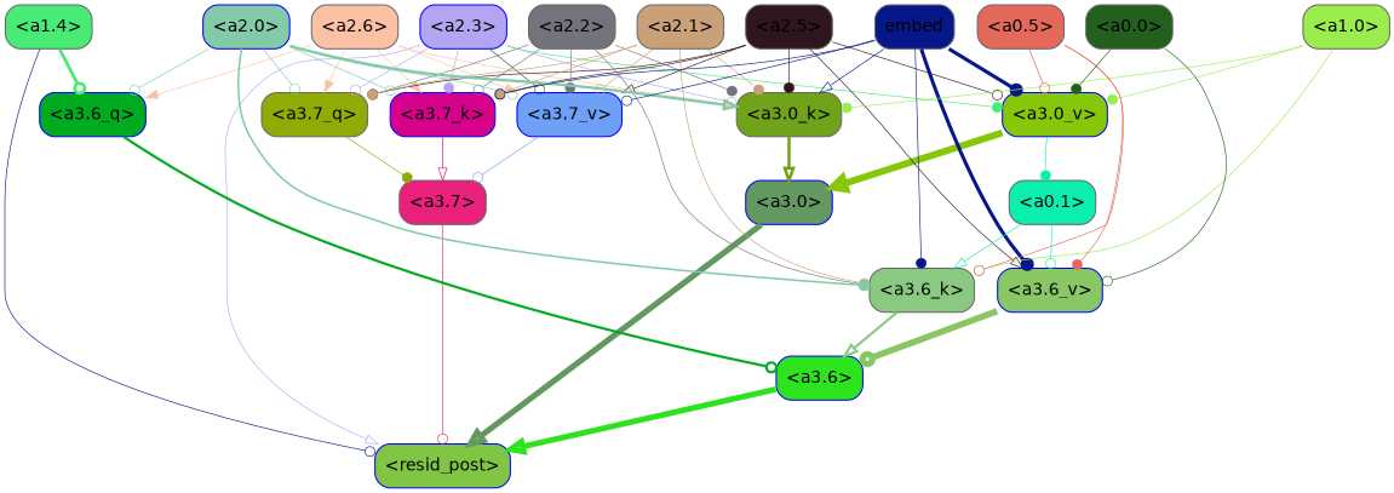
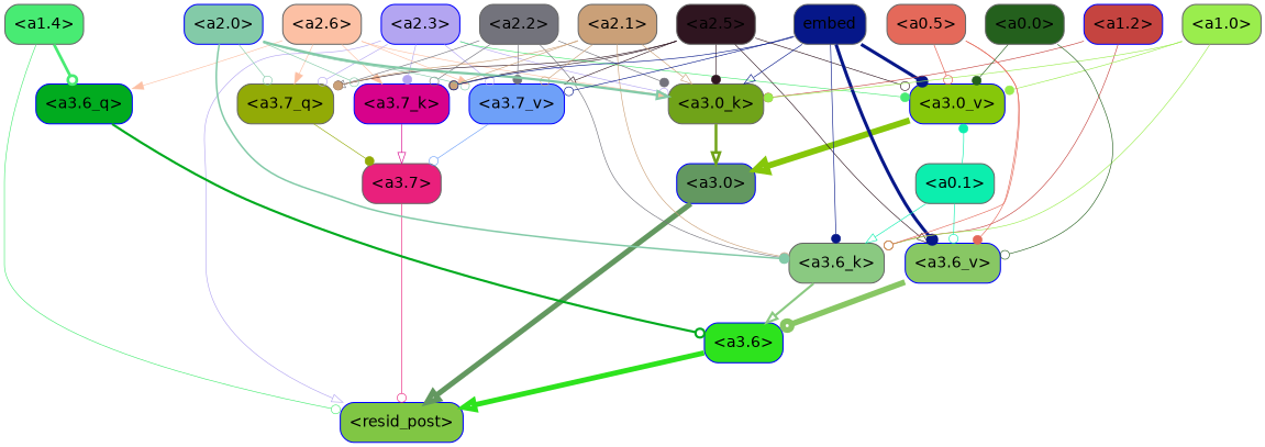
  strict digraph {
    splines=true
    node [color=gray40 fontname=Helvetica shape=box style="filled, rounded"]
    edge [arrowhead=odot color="#2f1520" penwidth=0.6]
    "<a3.7>" [fillcolor="#e9207c"]
    "<resid_post>" [color=blue fillcolor="#80c644"]
    "<a3.6>" [color=blue fillcolor="#2de31d"]
    "<a3.0>" [color=blue fillcolor="#639860"]
    "<a2.3>" [color=blue fillcolor="#b3a5f1"]
    "<a3.7_q>" [fillcolor="#92aa06"]
    "<a3.7_k>" [color=blue fillcolor="#d7028b"]
    "<a3.0_k>" [fillcolor="#70a319"]
    "<a3.7_v>" [color=blue fillcolor="#6ea0f8"]
    "<a3.0_v>" [color=blue fillcolor="#86c70a"]
    "<a1.4>" [fillcolor="#48eb73"]
    "<a3.6_q>" [color=blue fillcolor="#01ab1f"]
    "<a3.6_k>" [fillcolor="#8ac981"]
    "<a3.6_v>" [color=blue fillcolor="#88c764"]
    "<a2.6>" [fillcolor="#fcc0a4"]
    "<a2.5>" [fillcolor="#2f1520"]
    "<a2.2>" [fillcolor="#73737c"]
    "<a2.1>" [fillcolor="#caa078"]
    "<a2.0>" [color=blue fillcolor="#83caa8"]
    embed [fillcolor="#061789"]
+   "<a1.2>" [color=blue fillcolor="#c54440"]
    "<a1.0>" [fillcolor="#9aed4d"]
    "<a0.5>" [fillcolor="#e4695a"]
    "<a0.1>" [fillcolor="#0ceeae"]
    "<a0.0>" [fillcolor="#24601d"]
    "<a3.7>" -> "<resid_post>" [color="#e9207c"]
    "<a3.6>" -> "<resid_post>" [arrowhead=onormal color="#2de31d" penwidth=4.751612067222595]
    "<a3.0>" -> "<resid_post>" [arrowhead=onormal color="#639860" penwidth=4.884142994880676]
    "<a2.3>" -> "<resid_post>" [arrowhead=onormal color="#b3a5f1"]
    "<a2.3>" -> "<a3.7_q>" [color="#b3a5f1"]
    "<a2.3>" -> "<a3.7_k>" [arrowhead=dot color="#b3a5f1"]
    "<a2.3>" -> "<a3.0_k>" [color="#b3a5f1"]
-   "<a2.3>" -> "<a3.7_v>" [color="#24601d"]
+   "<a2.3>" -> "<a3.7_v>" [color="#b3a5f1"]
    "<a2.3>" -> "<a3.0_v>" [arrowhead=dot color="#48eb73"]
    "<a3.7_q>" -> "<a3.7>" [arrowhead=dot color="#92aa06"]
    "<a3.7_k>" -> "<a3.7>" [arrowhead=onormal color="#d7028b"]
    "<a3.0_k>" -> "<a3.0>" [arrowhead=onormal color="#70a319" penwidth=2.476402521133423]
    "<a3.7_v>" -> "<a3.7>" [color="#6ea0f8"]
    "<a3.0_v>" -> "<a3.0>" [arrowhead=onormal color="#86c70a" penwidth=5.652270674705505]
-   "<a1.4>" -> "<resid_post>" [color="#061789"]
+   "<a1.4>" -> "<resid_post>" [color="#48eb73"]
    "<a1.4>" -> "<a3.6_q>" [color="#48eb73" penwidth=2.6469622254371643]
    "<a3.6_q>" -> "<a3.6>" [color="#01ab1f" penwidth=2.091020345687866]
    "<a3.6_k>" -> "<a3.6>" [arrowhead=onormal color="#8ac981" penwidth=2.048597991466522]
    "<a3.6_v>" -> "<a3.6>" [color="#88c764" penwidth=5.2550448179244995]
    "<a2.6>" -> "<a3.7_q>" [color="#fcc0a4" arrowhead=""]
    "<a2.6>" -> "<a3.7_k>" [color="#fcc0a4" arrowhead=""]
    "<a2.6>" -> "<a3.0_k>" [color="#fcc0a4" arrowhead=""]
    "<a2.6>" -> "<a3.7_v>" [color="#fcc0a4" arrowhead=""]
    "<a2.6>" -> "<a3.6_q>" [color="#fcc0a4" arrowhead=""]
    "<a2.5>" -> "<a3.7_q>" [arrowhead=dot]
    "<a2.5>" -> "<a3.7_k>"
    "<a2.5>" -> "<a3.0_k>" [arrowhead=dot]
    "<a2.5>" -> "<a3.7_v>" [arrowhead=onormal]
    "<a2.5>" -> "<a3.0_v>"
    "<a2.5>" -> "<a3.6_v>" [arrowhead=onormal]
-   "<a2.2>" -> "<a3.7_q>" [color="#73737c"]
+   "<a2.2>" -> "<a3.7_q>" [arrowhead=onormal color="#73737c"]
    "<a2.2>" -> "<a3.7_k>" [color="#73737c"]
    "<a2.2>" -> "<a3.0_k>" [arrowhead=dot color="#73737c"]
    "<a2.2>" -> "<a3.7_v>" [arrowhead=dot color="#73737c"]
    "<a2.2>" -> "<a3.6_k>" [color="#73737c"]
    "<a2.1>" -> "<a3.7_q>" [arrowhead=dot color="#caa078"]
    "<a2.1>" -> "<a3.7_k>" [arrowhead=dot color="#caa078"]
-   "<a2.1>" -> "<a3.0_k>" [arrowhead=dot color="#caa078"]
+   "<a2.1>" -> "<a3.0_k>" [arrowhead=onormal color="#caa078"]
    "<a2.1>" -> "<a3.7_v>" [color="#caa078"]
    "<a2.1>" -> "<a3.6_k>" [color="#caa078"]
    "<a2.0>" -> "<a3.7_q>" [color="#83caa8"]
    "<a2.0>" -> "<a3.7_k>" [color="#83caa8"]
    "<a2.0>" -> "<a3.0_k>" [arrowhead=onormal color="#83caa8" penwidth=2.2137351036071777]
    "<a2.0>" -> "<a3.7_v>" [color="#83caa8"]
-   "<a2.0>" -> "<a3.6_q>" [color="#83caa8"]
    "<a2.0>" -> "<a3.6_k>" [arrowhead=dot color="#83caa8" penwidth=1.4757367372512817]
    embed -> "<a3.7_k>" [color="#061789"]
    embed -> "<a3.0_k>" [arrowhead=onormal color="#061789"]
    embed -> "<a3.7_v>" [color="#061789"]
    embed -> "<a3.0_v>" [arrowhead=dot color="#061789" penwidth=2.972973108291626]
    embed -> "<a3.6_k>" [arrowhead=dot color="#061789"]
    embed -> "<a3.6_v>" [arrowhead=dot color="#061789" penwidth=2.9582033157348633]
+   "<a1.2>" -> "<a3.0_k>" [arrowhead=dot color="#c54440"]
+   "<a1.2>" -> "<a3.6_k>" [color="#c54440"]
    "<a1.0>" -> "<a3.0_k>" [arrowhead=dot color="#9aed4d"]
    "<a1.0>" -> "<a3.0_v>" [arrowhead=dot color="#9aed4d"]
    "<a1.0>" -> "<a3.6_k>" [color="#9aed4d"]
    "<a0.5>" -> "<a3.0_v>" [color="#e4695a" penwidth=0.6790935099124908]
    "<a0.5>" -> "<a3.6_k>" [color="#e4695a"]
    "<a0.5>" -> "<a3.6_v>" [arrowhead=dot color="#e4695a"]
-   "<a3.0_v>" -> "<a0.1>" [arrowhead=dot color="#0ceeae"]
+   "<a0.1>" -> "<a3.0_v>" [arrowhead=dot color="#0ceeae"]
    "<a0.1>" -> "<a3.6_k>" [arrowhead=onormal color="#0ceeae"]
    "<a0.1>" -> "<a3.6_v>" [color="#0ceeae"]
    "<a0.0>" -> "<a3.0_v>" [arrowhead=dot color="#24601d"]
    "<a0.0>" -> "<a3.6_v>" [color="#24601d"]
  }
